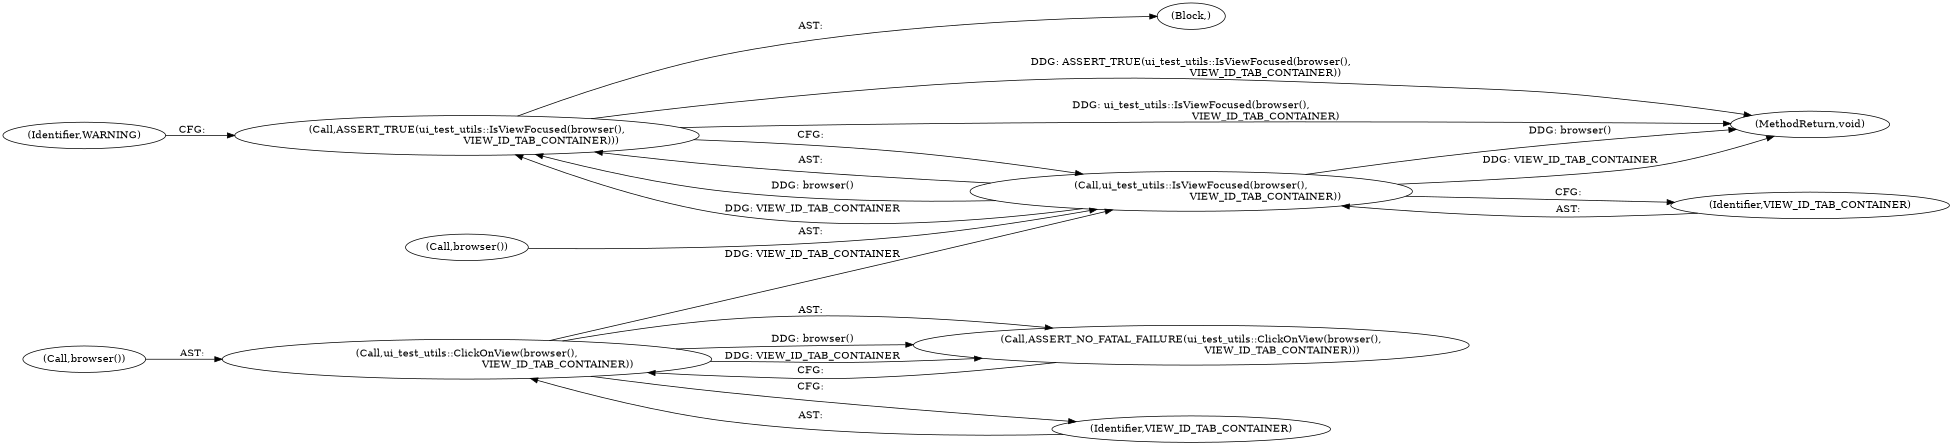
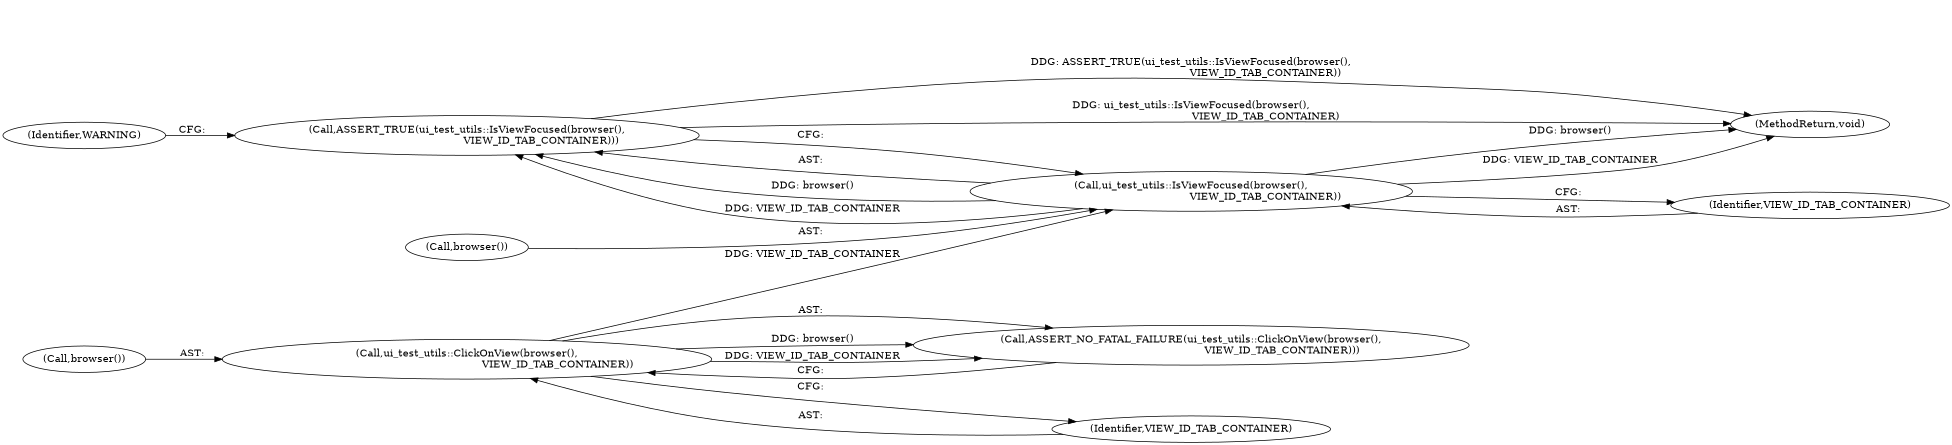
  digraph {
    rankdir=LR
    n1 [label="(Call,ASSERT_TRUE(ui_test_utils::IsViewFocused(browser(),\n                                             VIEW_ID_TAB_CONTAINER)))"]
    n2 [label="(Call,ui_test_utils::IsViewFocused(browser(),\n                                             VIEW_ID_TAB_CONTAINER))"]
    n3 [label="(MethodReturn,void)"]
-   n4 [label="(Block,)"]
    n5 [label="(Identifier,VIEW_ID_TAB_CONTAINER)"]
    n6 [label="(Call,ui_test_utils::ClickOnView(browser(),\n                                                       VIEW_ID_TAB_CONTAINER))"]
    n7 [label="(Call,ASSERT_NO_FATAL_FAILURE(ui_test_utils::ClickOnView(browser(),\n                                                       VIEW_ID_TAB_CONTAINER)))"]
    n8 [label="(Identifier,VIEW_ID_TAB_CONTAINER)"]
    n9 [label="(Call,browser())"]
    n10 [label="(Call,browser())"]
    n11 [label="(Identifier,WARNING)"]
    n1 -> n2 [label="CFG: "]
    n1 -> n3 [label="DDG: ASSERT_TRUE(ui_test_utils::IsViewFocused(browser(),\n                                             VIEW_ID_TAB_CONTAINER))"]
    n1 -> n3 [label="DDG: ui_test_utils::IsViewFocused(browser(),\n                                             VIEW_ID_TAB_CONTAINER)"]
-   n1 -> n4 [label="AST: "]
    n2 -> n1 [label="AST: "]
    n2 -> n1 [label="DDG: browser()"]
    n2 -> n1 [label="DDG: VIEW_ID_TAB_CONTAINER"]
    n2 -> n3 [label="DDG: browser()"]
    n2 -> n3 [label="DDG: VIEW_ID_TAB_CONTAINER"]
    n2 -> n5 [label="CFG: "]
    n5 -> n2 [label="AST: "]
    n6 -> n2 [label="DDG: VIEW_ID_TAB_CONTAINER"]
    n6 -> n7 [label="AST: "]
    n6 -> n7 [label="DDG: browser()"]
    n6 -> n7 [label="DDG: VIEW_ID_TAB_CONTAINER"]
    n6 -> n8 [label="CFG: "]
    n7 -> n6 [label="CFG: "]
    n8 -> n6 [label="AST: "]
    n9 -> n6 [label="AST: "]
    n10 -> n2 [label="AST: "]
    n11 -> n1 [label="CFG: "]
  }
